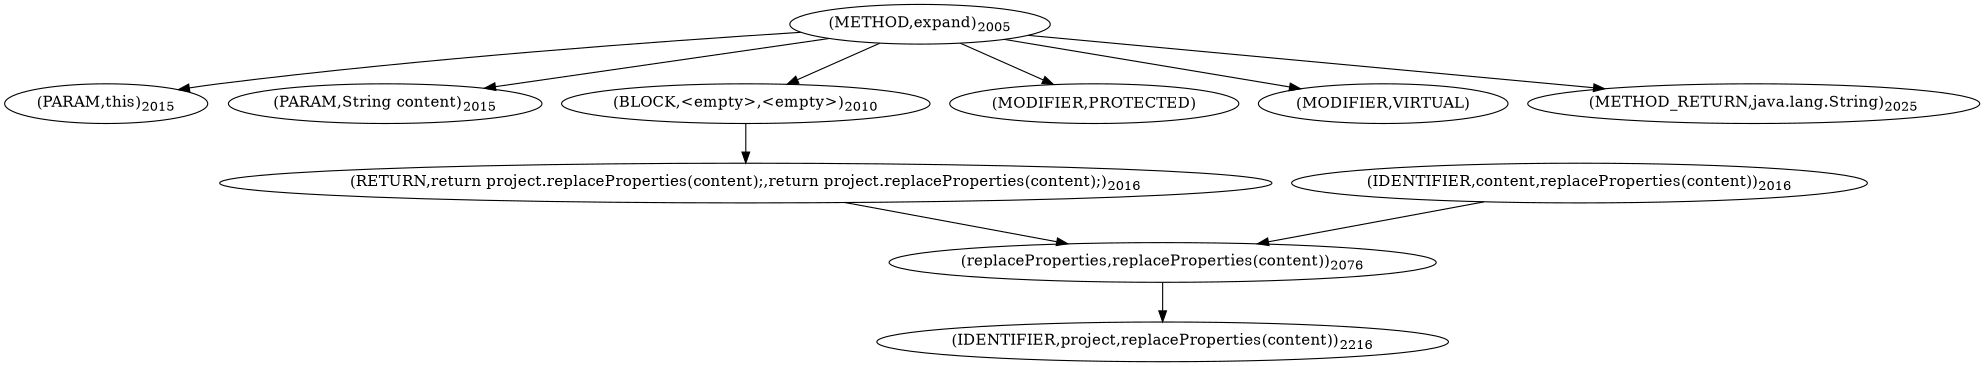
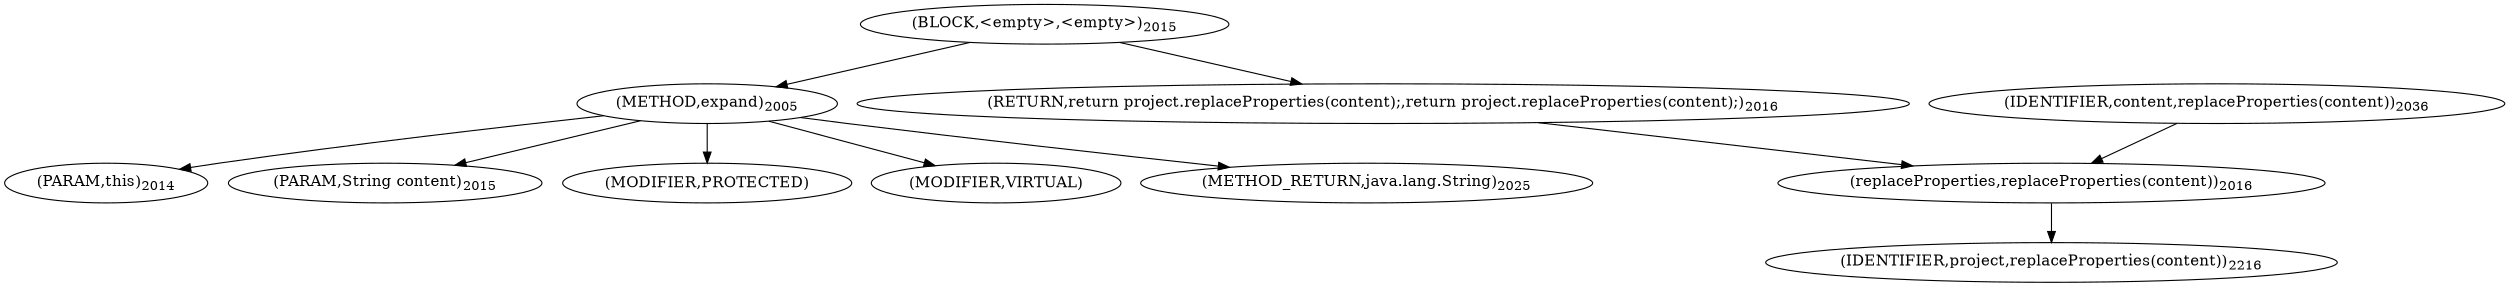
  digraph {
    n1 [label=<(METHOD,expand)<SUB>2005</SUB>>]
-   n2 [label=<(PARAM,this)<SUB>2015</SUB>>]
+   n2 [label=<(PARAM,this)<SUB>2014</SUB>>]
    n3 [label=<(PARAM,String content)<SUB>2015</SUB>>]
-   n4 [label=<(BLOCK,&lt;empty&gt;,&lt;empty&gt;)<SUB>2010</SUB>>]
+   n4 [label=<(BLOCK,&lt;empty&gt;,&lt;empty&gt;)<SUB>2015</SUB>>]
    n5 [label=<(MODIFIER,PROTECTED)>]
    n6 [label=<(MODIFIER,VIRTUAL)>]
    n7 [label=<(METHOD_RETURN,java.lang.String)<SUB>2025</SUB>>]
    n8 [label=<(RETURN,return project.replaceProperties(content);,return project.replaceProperties(content);)<SUB>2016</SUB>>]
-   n9 [label=<(replaceProperties,replaceProperties(content))<SUB>2076</SUB>>]
+   n9 [label=<(replaceProperties,replaceProperties(content))<SUB>2016</SUB>>]
    n10 [label=<(IDENTIFIER,project,replaceProperties(content))<SUB>2216</SUB>>]
-   n11 [label=<(IDENTIFIER,content,replaceProperties(content))<SUB>2016</SUB>>]
+   n11 [label=<(IDENTIFIER,content,replaceProperties(content))<SUB>2036</SUB>>]
    n1 -> n2
    n1 -> n3
-   n1 -> n4
+   n4 -> n1
    n1 -> n5
    n1 -> n6
    n1 -> n7
    n4 -> n8
    n8 -> n9
    n9 -> n10
    n11 -> n9
  }
